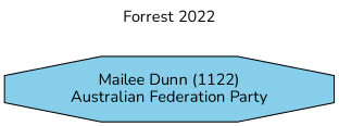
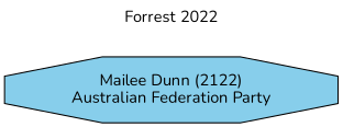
  digraph {
    label="Forrest 2022"
    labelloc=t
    mclimit=10
    fontname=Nunito
-   n1 [label="Mailee Dunn (1122)\nAustralian Federation Party" shape=octagon style=filled fillcolor=skyblue fontname=Nunito]
+   n1 [label="Mailee Dunn (2122)\nAustralian Federation Party" shape=octagon style=filled fillcolor=skyblue fontname=Nunito]
  }
